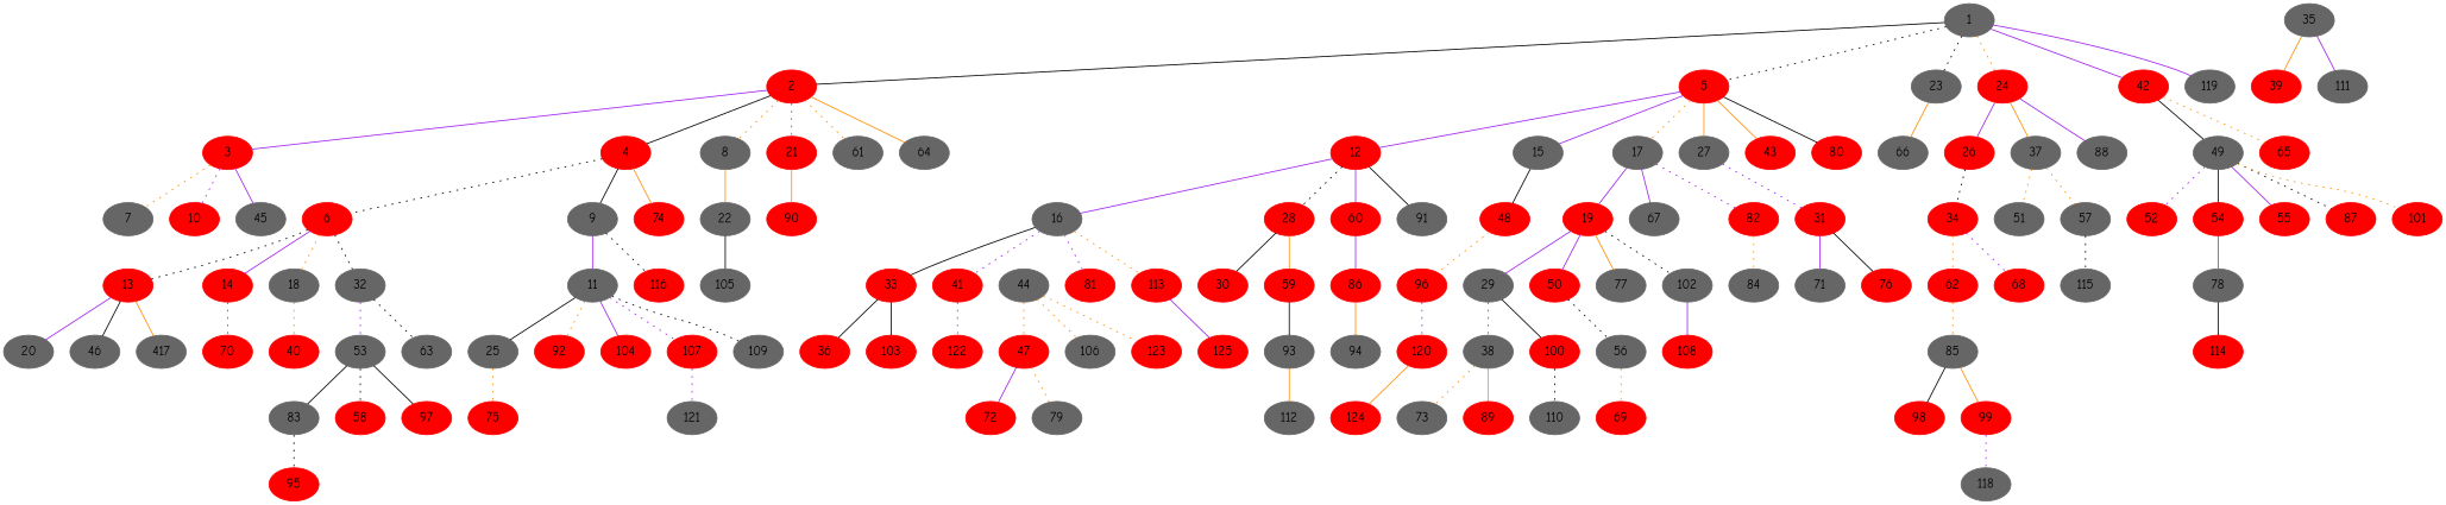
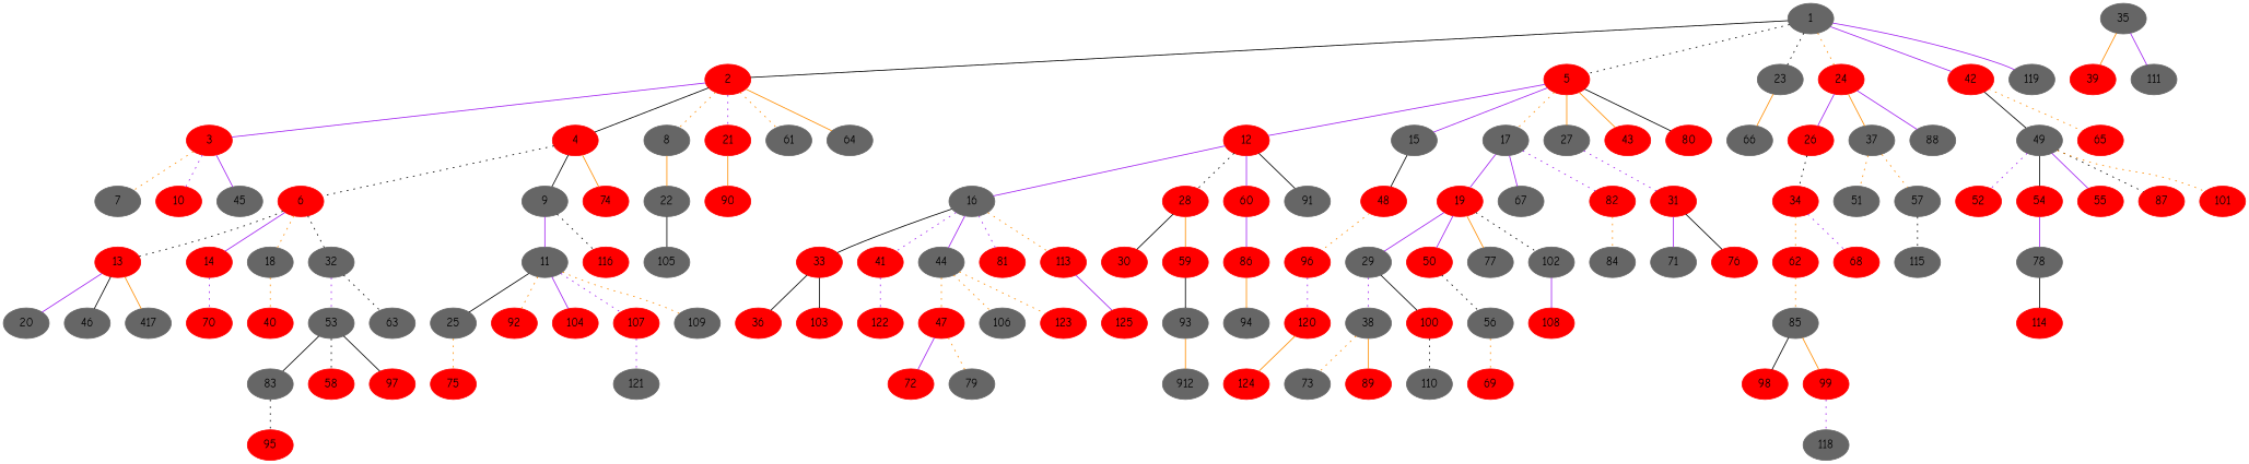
  graph {
    fontname="Comic Neue"
    node [color=red fontname="Comic Neue" style=filled]
    edge [color=purple fontname="Comic Neue" style=solid]
    1 [color=gray40]
    2
    5
    23 [color=gray40]
    24
    42
    119 [color=gray40]
    3
    4
    8 [color=gray40]
    21
    61 [color=gray40]
    64 [color=gray40]
    12
    15 [color=gray40]
    17 [color=gray40]
    27 [color=gray40]
    43
    80
    66 [color=gray40]
    26
    37 [color=gray40]
    88 [color=gray40]
    49 [color=gray40]
    65
    7 [color=gray40]
    10
    45 [color=gray40]
    6
    9 [color=gray40]
    74
    22 [color=gray40]
    90
    13
    14
    18 [color=gray40]
    32 [color=gray40]
    11 [color=gray40]
    116
    16 [color=gray40]
    28
    60
    91 [color=gray40]
    48
    19
    67 [color=gray40]
    82
    31
    20 [color=gray40]
    46 [color=gray40]
    n51 [color=gray40 label=417]
    70
    40
    53 [color=gray40]
    63 [color=gray40]
    105 [color=gray40]
    25 [color=gray40]
    92
    104
    107
    109 [color=gray40]
    75
    121 [color=gray40]
    33
    41
    44 [color=gray40]
    81
    113
    30
    59
    86
    96
    36
    103
    122
    47
    106 [color=gray40]
    123
    125
    29 [color=gray40]
    50
    77 [color=gray40]
    102 [color=gray40]
    84 [color=gray40]
    38 [color=gray40]
    100
    56 [color=gray40]
    108
    34
    51 [color=gray40]
    57 [color=gray40]
    62
    68
    71 [color=gray40]
    76
    93 [color=gray40]
    73 [color=gray40]
    89
    110 [color=gray40]
    35 [color=gray40]
    39
    111 [color=gray40]
    83 [color=gray40]
    58
    97
    85 [color=gray40]
    95
    115 [color=gray40]
    52
    54
    55
    87
    101
    72
    79 [color=gray40]
    120
    78 [color=gray40]
    69
    114
-   112 [color=gray40]
+   112 [color=gray40 label=912]
    94 [color=gray40]
    98
    99
    118 [color=gray40]
    124
    1 -- 2 [color=black]
    1 -- 5 [color=black style=dotted]
    1 -- 23 [color=black style=dotted]
    1 -- 24 [color=darkorange style=dotted]
    1 -- 42
    1 -- 119
    2 -- 3
    2 -- 4 [color=black]
    2 -- 8 [color=darkorange style=dotted]
    2 -- 21 [style=dotted]
    2 -- 61 [color=darkorange style=dotted]
    2 -- 64 [color=darkorange]
    5 -- 12
    5 -- 15
    5 -- 17 [color=darkorange style=dotted]
    5 -- 27 [color=darkorange]
    5 -- 43 [color=darkorange]
    5 -- 80 [color=black]
    23 -- 66 [color=darkorange]
    24 -- 26
    24 -- 37 [color=darkorange]
    24 -- 88
    42 -- 49 [color=black]
    42 -- 65 [color=darkorange style=dotted]
    3 -- 7 [color=darkorange style=dotted]
    3 -- 10 [style=dotted]
    3 -- 45
    4 -- 6 [color=black style=dotted]
    4 -- 9 [color=black]
    4 -- 74 [color=darkorange]
    8 -- 22 [color=darkorange]
    21 -- 90 [color=darkorange]
    12 -- 16
    12 -- 28 [color=black style=dotted]
    12 -- 60
    12 -- 91 [color=black]
    15 -- 48 [color=black]
    17 -- 19
    17 -- 67
    17 -- 82 [style=dotted]
    27 -- 31 [style=dotted]
    26 -- 34 [color=black style=dotted]
    37 -- 51 [color=darkorange style=dotted]
    37 -- 57 [color=darkorange style=dotted]
    49 -- 52 [style=dotted]
    49 -- 54 [color=black]
    49 -- 55
    49 -- 87 [color=black style=dotted]
    49 -- 101 [color=darkorange style=dotted]
    6 -- 13 [color=black style=dotted]
    6 -- 14
    6 -- 18 [color=darkorange style=dotted]
    6 -- 32 [color=black style=dotted]
    9 -- 11
    9 -- 116 [color=black style=dotted]
    22 -- 105 [color=black]
    13 -- 20
    13 -- 46 [color=black]
    13 -- n51 [color=darkorange]
    14 -- 70 [style=dotted]
    18 -- 40 [color=darkorange style=dotted]
    32 -- 53 [style=dotted]
    32 -- 63 [color=black style=dotted]
    11 -- 25 [color=black]
    11 -- 92 [color=darkorange style=dotted]
    11 -- 104
    11 -- 107 [style=dotted]
-   11 -- 109 [color=black style=dotted]
+   11 -- 109 [color=darkorange style=dotted]
    16 -- 33 [color=black]
    16 -- 41 [style=dotted]
+   16 -- 44
    16 -- 81 [style=dotted]
    16 -- 113 [color=darkorange style=dotted]
    28 -- 30 [color=black]
    28 -- 59 [color=darkorange]
    60 -- 86
    48 -- 96 [color=darkorange style=dotted]
    19 -- 29
    19 -- 50
    19 -- 77 [color=darkorange]
    19 -- 102 [color=black style=dotted]
    82 -- 84 [color=darkorange style=dotted]
    31 -- 71
    31 -- 76 [color=black]
    53 -- 83 [color=black]
    53 -- 58 [color=black style=dotted]
    53 -- 97 [color=black]
    25 -- 75 [color=darkorange style=dotted]
    107 -- 121 [style=dotted]
    33 -- 36 [color=black]
    33 -- 103 [color=black]
    41 -- 122 [style=dotted]
    44 -- 47 [color=darkorange style=dotted]
    44 -- 106 [color=darkorange style=dotted]
    44 -- 123 [color=darkorange style=dotted]
    113 -- 125
    59 -- 93 [color=black]
    86 -- 94 [color=darkorange]
    96 -- 120 [style=dotted]
    47 -- 72
    47 -- 79 [color=darkorange style=dotted]
    29 -- 38 [style=dotted]
    29 -- 100 [color=black]
    50 -- 56 [color=black style=dotted]
    102 -- 108
    38 -- 73 [color=darkorange style=dotted]
    38 -- 89 [color=darkorange]
    100 -- 110 [color=black style=dotted]
    56 -- 69 [color=darkorange style=dotted]
    34 -- 62 [color=darkorange style=dotted]
    34 -- 68 [style=dotted]
    57 -- 115 [color=black style=dotted]
    62 -- 85 [color=darkorange style=dotted]
    93 -- 112 [color=darkorange]
    35 -- 39 [color=darkorange]
    35 -- 111
    83 -- 95 [color=black style=dotted]
    85 -- 98 [color=black]
    85 -- 99 [color=darkorange]
    54 -- 78
    120 -- 124 [color=darkorange]
    78 -- 114 [color=black]
    99 -- 118 [style=dotted]
  }
